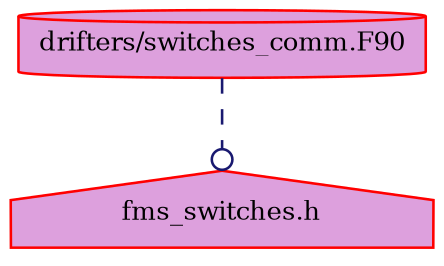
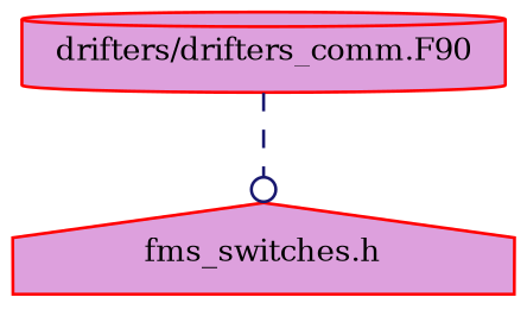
  digraph {
    fontname="DejaVu Serif"
    node [color=red fillcolor=plum fontname="DejaVu Serif" fontsize=10 style=filled]
-   n1 [fontcolor=black height=0.2 label="drifters/switches_comm.F90" shape=cylinder width=0.4]
+   n1 [fontcolor=black height=0.2 label="drifters/drifters_comm.F90" shape=cylinder width=0.4]
    n2 [height=0.2 label="fms_switches.h" shape=house width=0.4]
    n1 -> n2 [color=midnightblue fontname="DejaVu Serif" fontsize=10 labelfontname=Helvetica labelfontsize=10 style=dashed arrowhead=odot]
  }
